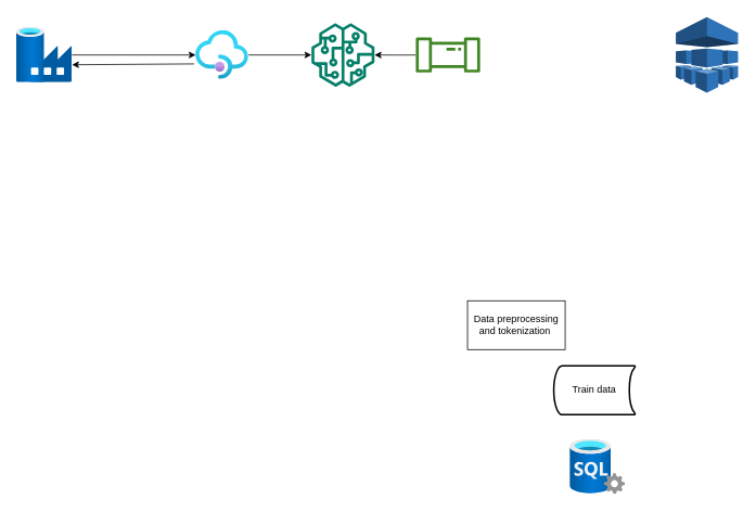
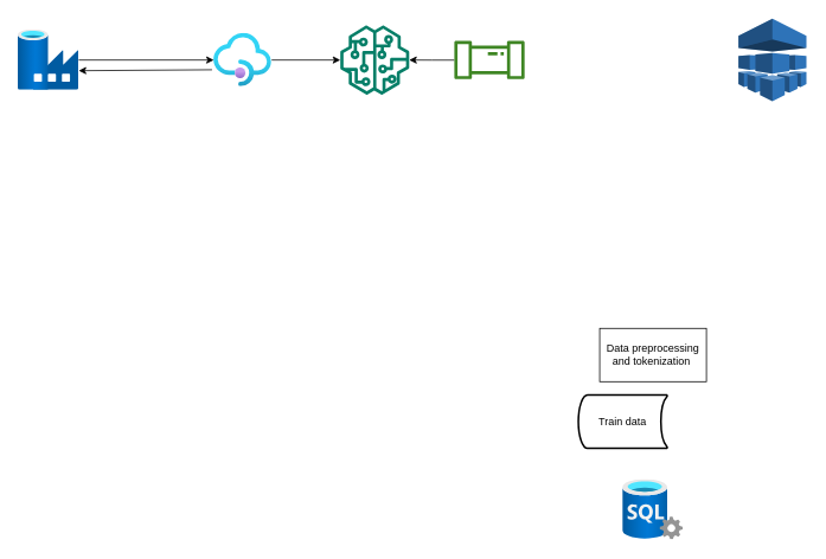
  <mxCell id="0" />
  <mxCell id="1" parent="0" />
  <mxCell id="2" value="" style="outlineConnect=0;dashed=0;verticalLabelPosition=bottom;verticalAlign=top;align=center;html=1;shape=mxgraph.aws3.machine_learning;fillColor=#2E73B8;gradientColor=none;" parent="1" vertex="1"><mxGeometry x="830" y="20.5" width="76.5" height="93" as="geometry" /></mxCell>
  <mxCell id="3" value="" style="image;aspect=fixed;html=1;points=[];align=center;fontSize=12;image=img/lib/azure2/databases/Data_Factory.svg;" parent="1" vertex="1"><mxGeometry x="20" y="33" width="68" height="68" as="geometry" /></mxCell>
  <mxCell id="4" value="" style="endArrow=classic;html=1;rounded=0;" parent="1" source="3" target="8" edge="1"><mxGeometry width="50" height="50" relative="1" as="geometry"><mxPoint x="90" y="69" as="sourcePoint" /><mxPoint x="190" y="69" as="targetPoint" /></mxGeometry></mxCell>
  <mxCell id="5" value="" style="sketch=0;outlineConnect=0;fontColor=#232F3E;gradientColor=none;fillColor=#067F68;strokeColor=none;dashed=0;verticalLabelPosition=bottom;verticalAlign=top;align=center;html=1;fontSize=12;fontStyle=0;aspect=fixed;pointerEvents=1;shape=mxgraph.aws4.sagemaker_model;" parent="1" vertex="1"><mxGeometry x="382" y="28" width="78" height="78" as="geometry" /></mxCell>
  <mxCell id="6" value="" style="endArrow=classic;html=1;rounded=0;" parent="1" source="8" target="5" edge="1"><mxGeometry width="50" height="50" relative="1" as="geometry"><mxPoint x="255" y="67.5" as="sourcePoint" /><mxPoint x="350" y="68" as="targetPoint" /></mxGeometry></mxCell>
  <mxCell id="7" value="" style="endArrow=classic;html=1;rounded=0;exitX=-0.031;exitY=0.683;exitDx=0;exitDy=0;exitPerimeter=0;" parent="1" source="8" edge="1"><mxGeometry width="50" height="50" relative="1" as="geometry"><mxPoint x="180" y="79" as="sourcePoint" /><mxPoint x="88" y="79" as="targetPoint" /></mxGeometry></mxCell>
  <mxCell id="8" value="" style="image;aspect=fixed;html=1;points=[];align=center;fontSize=12;image=img/lib/azure2/integration/API_Management_Services.svg;" parent="1" vertex="1"><mxGeometry x="240" y="37" width="65" height="60" as="geometry" /></mxCell>
  <mxCell id="9" value="" style="edgeStyle=orthogonalEdgeStyle;rounded=0;orthogonalLoop=1;jettySize=auto;html=1;" edge="1" parent="1" source="10" target="5"><mxGeometry relative="1" as="geometry" /></mxCell>
  <mxCell id="10" value="" style="sketch=0;outlineConnect=0;fontColor=#232F3E;gradientColor=none;fillColor=#3F8624;strokeColor=none;dashed=0;verticalLabelPosition=bottom;verticalAlign=top;align=center;html=1;fontSize=12;fontStyle=0;aspect=fixed;pointerEvents=1;shape=mxgraph.aws4.iot_analytics_pipeline;" vertex="1" parent="1"><mxGeometry x="510" y="45.46" width="80" height="43.08" as="geometry" /></mxCell>
  <mxCell id="11" value="" style="image;aspect=fixed;html=1;points=[];align=center;fontSize=12;image=img/lib/azure2/databases/SQL_Server.svg;" vertex="1" parent="1"><mxGeometry x="700" y="539" width="68" height="68" as="geometry" /></mxCell>
- <mxCell id="12" value="Train data" style="strokeWidth=2;html=1;shape=mxgraph.flowchart.stored_data;whiteSpace=wrap;" vertex="1" parent="1"><mxGeometry x="680" y="449" width="100" height="60" as="geometry" /></mxCell>
- <mxCell id="13" value="Data preprocessing and tokenization&amp;nbsp;" style="rounded=0;whiteSpace=wrap;html=1;" vertex="1" parent="1"><mxGeometry x="574" y="369" width="120" height="60" as="geometry" /></mxCell>
+ <mxCell id="12" value="Train data" style="strokeWidth=2;html=1;shape=mxgraph.flowchart.stored_data;whiteSpace=wrap;" vertex="1" parent="1"><mxGeometry x="650" y="444" width="100" height="60" as="geometry" /></mxCell>
+ <mxCell id="13" value="Data preprocessing and tokenization&amp;nbsp;" style="rounded=0;whiteSpace=wrap;html=1;" vertex="1" parent="1"><mxGeometry x="674" y="369" width="120" height="60" as="geometry" /></mxCell>
